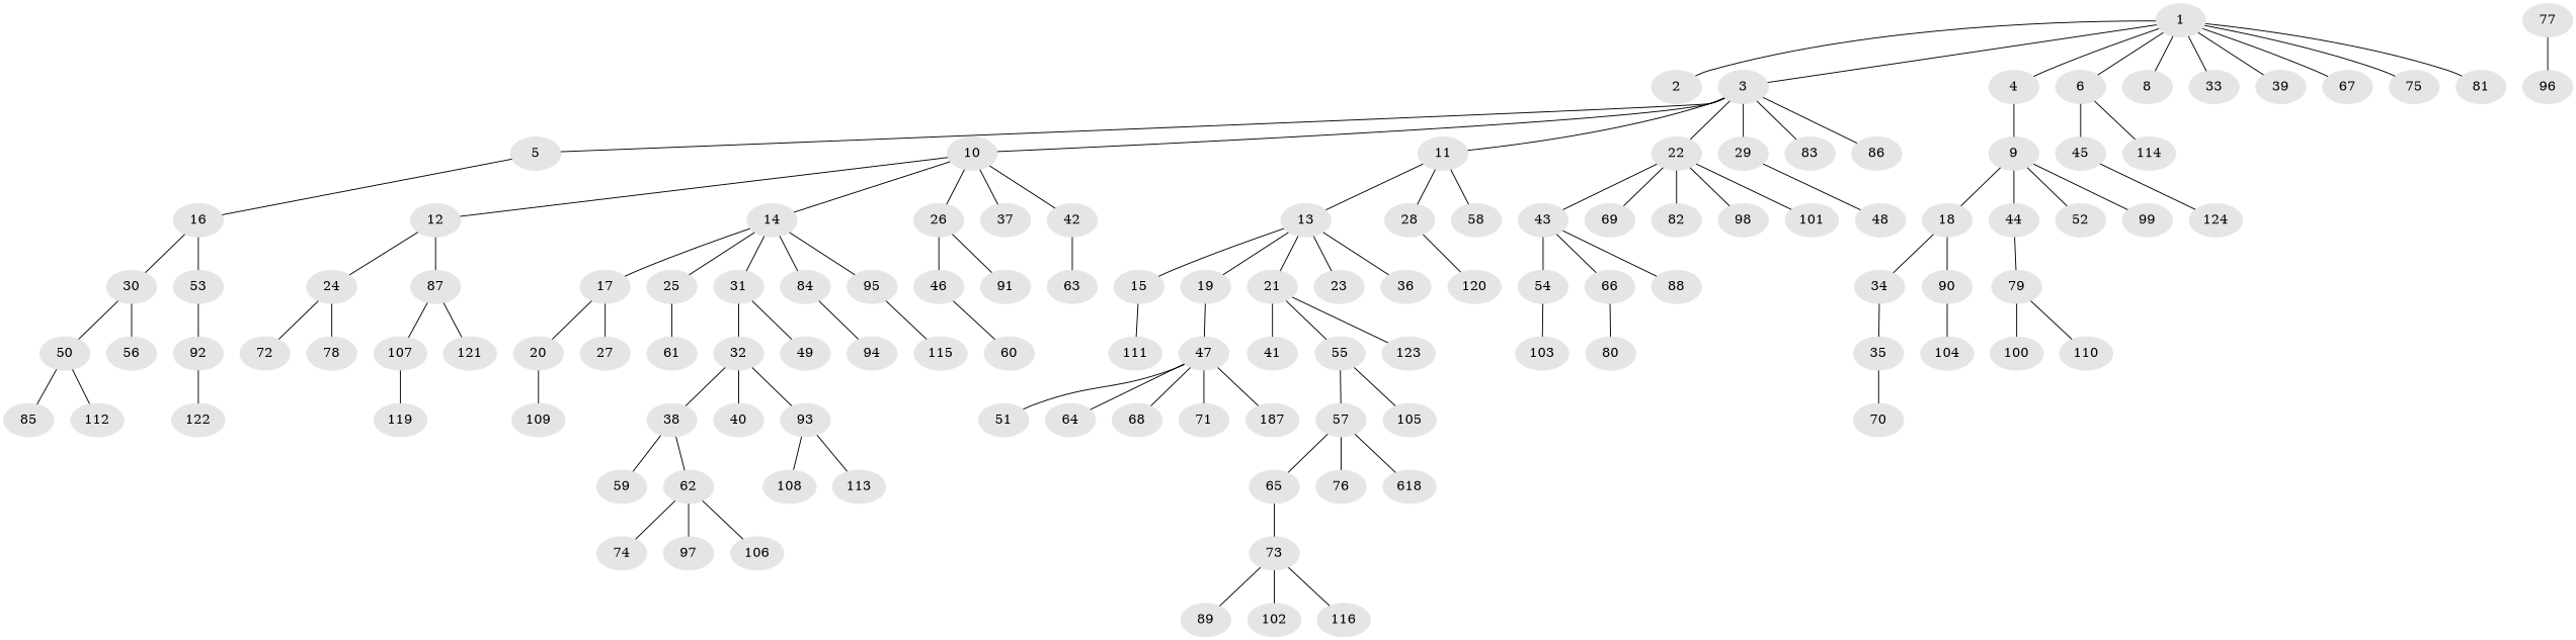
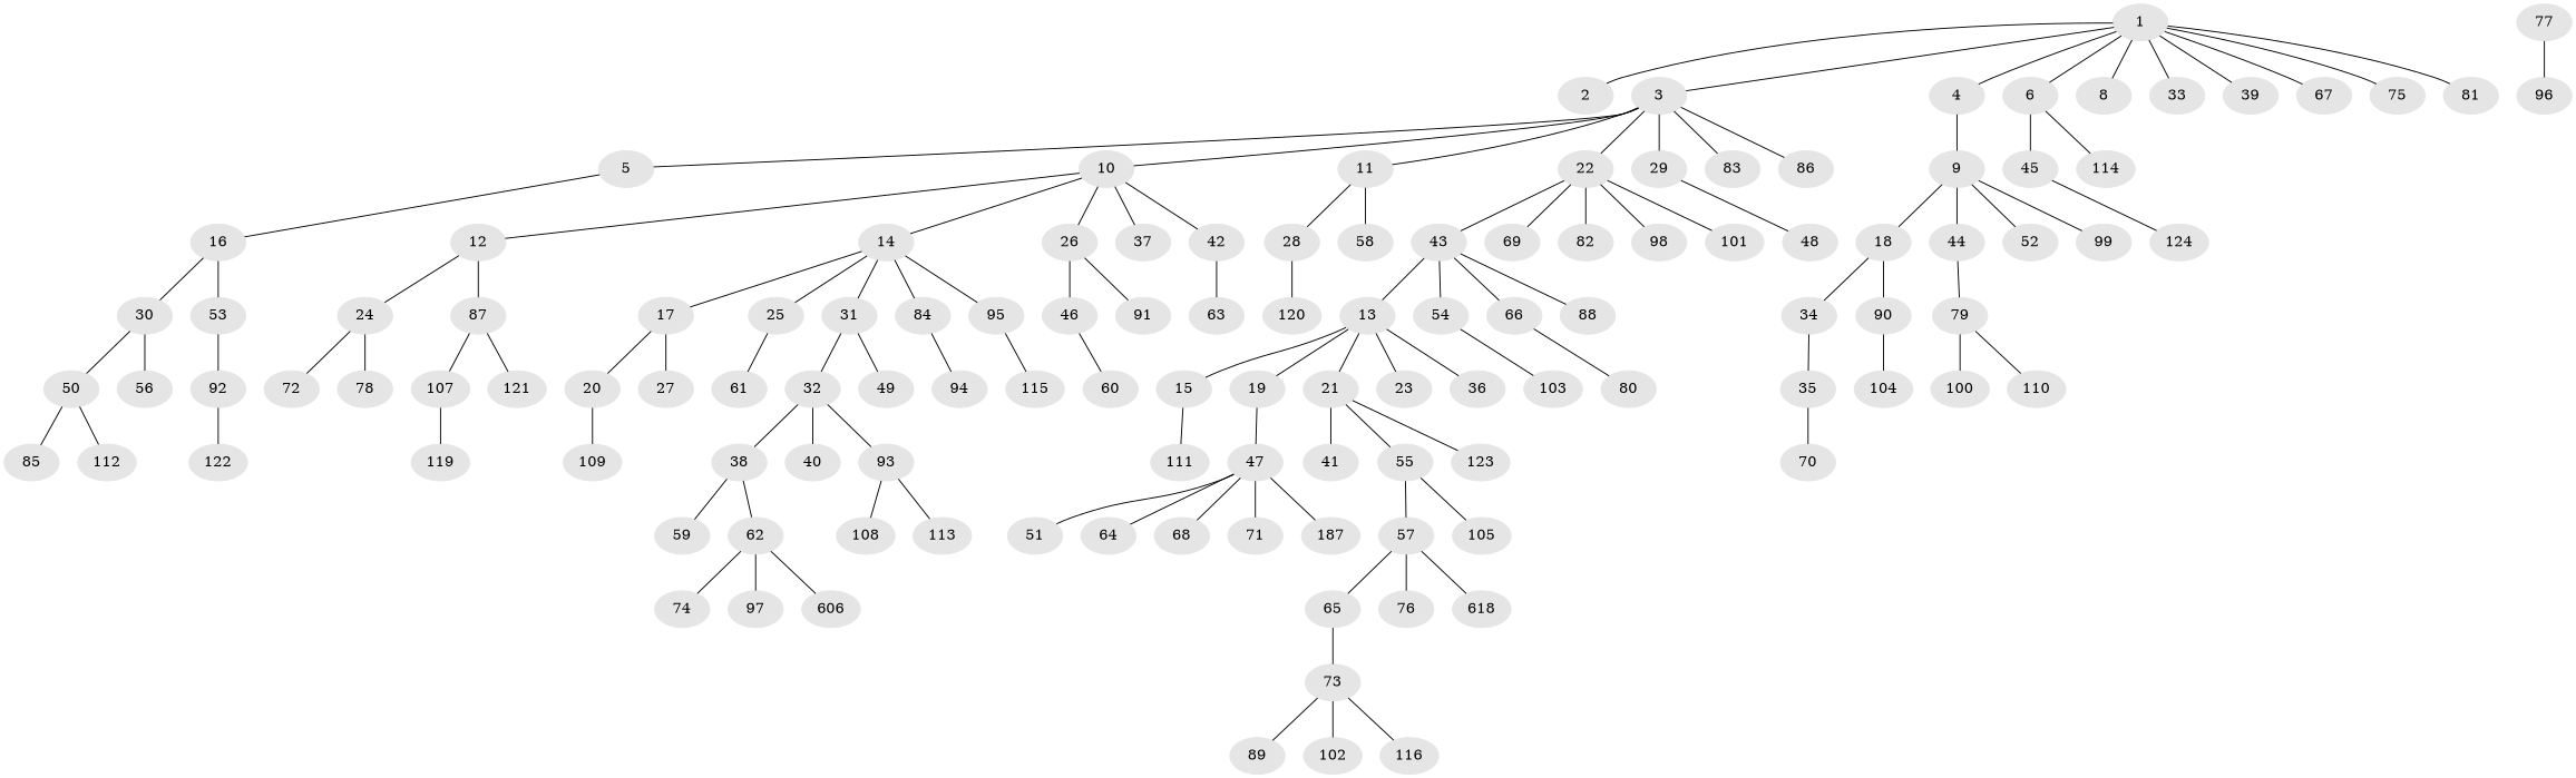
  graph {
    node [color=gray90 style=filled]
    1
    2
    3
    4
    6
    8
    33
    39
    67
    75
    81
    5
    10
    11
    22
    29
    83
    86
    9
    45
    114
    16
    12
    14
    26
    37
    42
    13
    28
    58
    43
    69
    82
    98
    101
    48
    18
    44
    52
    99
    30
    53
    124
    77
    96
    34
    90
    79
    24
    87
    17
    25
    31
    84
    95
    46
    91
    63
    15
    19
    21
    23
    36
    120
    72
    78
    107
    121
    111
    47
    41
    55
    123
    20
    27
    61
    32
    49
    94
    115
    50
    56
    92
    109
    35
    104
    51
    64
    68
    71
    n91 [label=187]
    57
    105
    54
    66
    88
    60
    85
    112
    38
    40
    93
    59
    62
    108
    113
    70
    74
    97
-   106
+   106 [label=606]
    103
    80
    100
    110
    122
    65
    76
    n118 [label=618]
    73
    89
    102
    116
    119
    1 -- 2
    1 -- 3
    1 -- 4
    1 -- 6
    1 -- 8
    1 -- 33
    1 -- 39
    1 -- 67
    1 -- 75
    1 -- 81
    3 -- 5
    3 -- 10
    3 -- 11
    3 -- 22
    3 -- 29
    3 -- 83
    3 -- 86
    4 -- 9
    6 -- 45
    6 -- 114
    5 -- 16
    10 -- 12
    10 -- 14
    10 -- 26
    10 -- 37
    10 -- 42
-   11 -- 13
+   43 -- 13
    11 -- 28
    11 -- 58
    22 -- 43
    22 -- 69
    22 -- 82
    22 -- 98
    22 -- 101
    29 -- 48
    9 -- 18
    9 -- 44
    9 -- 52
    9 -- 99
    45 -- 124
    16 -- 30
    16 -- 53
    12 -- 24
    12 -- 87
    14 -- 17
    14 -- 25
    14 -- 31
    14 -- 84
    14 -- 95
    26 -- 46
    26 -- 91
    42 -- 63
    13 -- 15
    13 -- 19
    13 -- 21
    13 -- 23
    13 -- 36
    28 -- 120
    43 -- 54
    43 -- 66
    43 -- 88
    18 -- 34
    18 -- 90
    44 -- 79
    30 -- 50
    30 -- 56
    53 -- 92
    77 -- 96
    34 -- 35
    90 -- 104
    79 -- 100
    79 -- 110
    24 -- 72
    24 -- 78
    87 -- 107
    87 -- 121
    17 -- 20
    17 -- 27
    25 -- 61
    31 -- 32
    31 -- 49
    84 -- 94
    95 -- 115
    46 -- 60
    15 -- 111
    19 -- 47
    21 -- 41
    21 -- 55
    21 -- 123
    107 -- 119
    47 -- 51
    47 -- 64
    47 -- 68
    47 -- 71
    47 -- n91
    55 -- 57
    55 -- 105
    20 -- 109
    32 -- 38
    32 -- 40
    32 -- 93
    50 -- 85
    50 -- 112
    92 -- 122
    35 -- 70
    57 -- 65
    57 -- 76
    57 -- n118
    54 -- 103
    66 -- 80
    38 -- 59
    38 -- 62
    93 -- 108
    93 -- 113
    62 -- 74
    62 -- 97
    62 -- 106
    65 -- 73
    73 -- 89
    73 -- 102
    73 -- 116
  }
